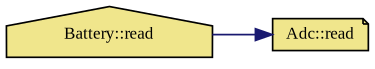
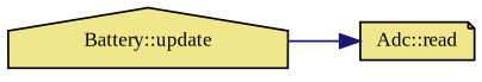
  digraph {
    rankdir=RL
    fontname="Liberation Serif"
    node [color=black fillcolor=khaki fontname="Liberation Serif" fontsize=10 style=filled]
    n1 [fontcolor=black height=0.2 label="Adc::read" shape=note width=0.4]
-   n2 [height=0.2 label="Battery::read" shape=house width=0.4]
+   n2 [height=0.2 label="Battery::update" shape=house width=0.4]
    n1 -> n2 [color=midnightblue dir=back fontname="Liberation Serif" fontsize=10 labelfontname=Helvetica labelfontsize=10 style=solid]
  }
